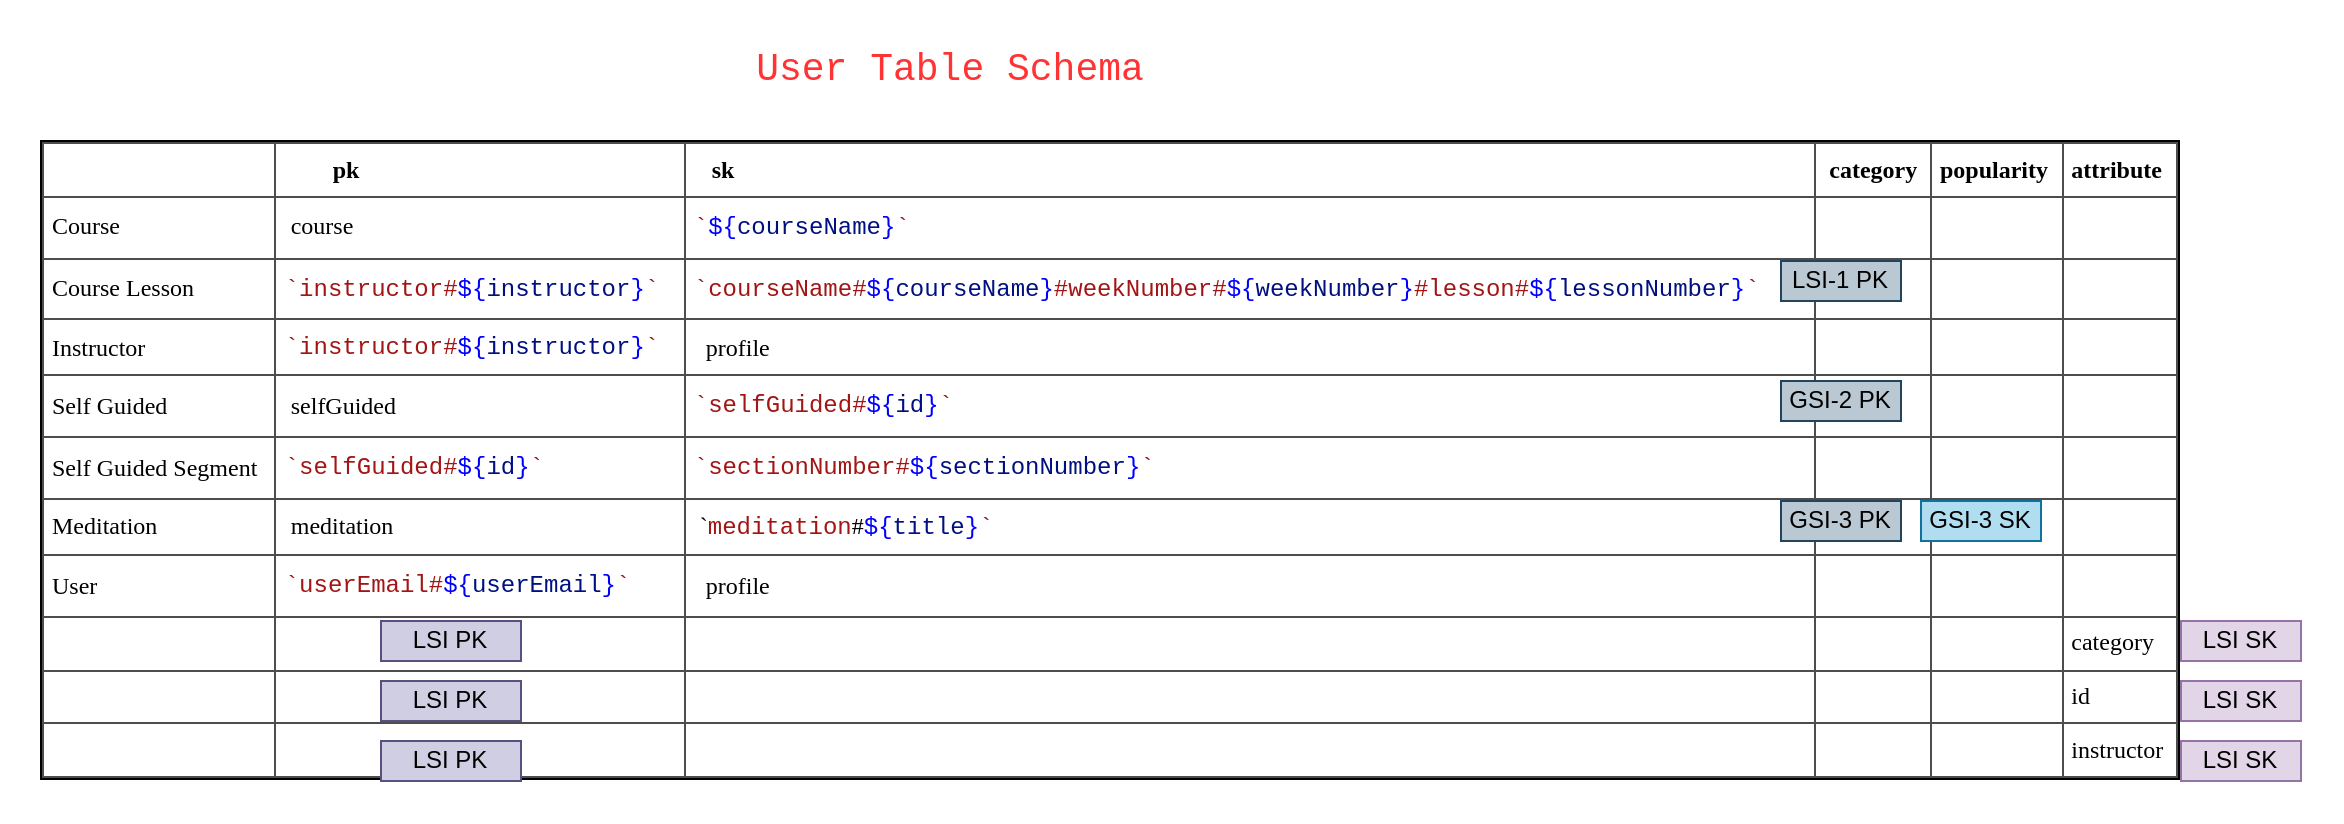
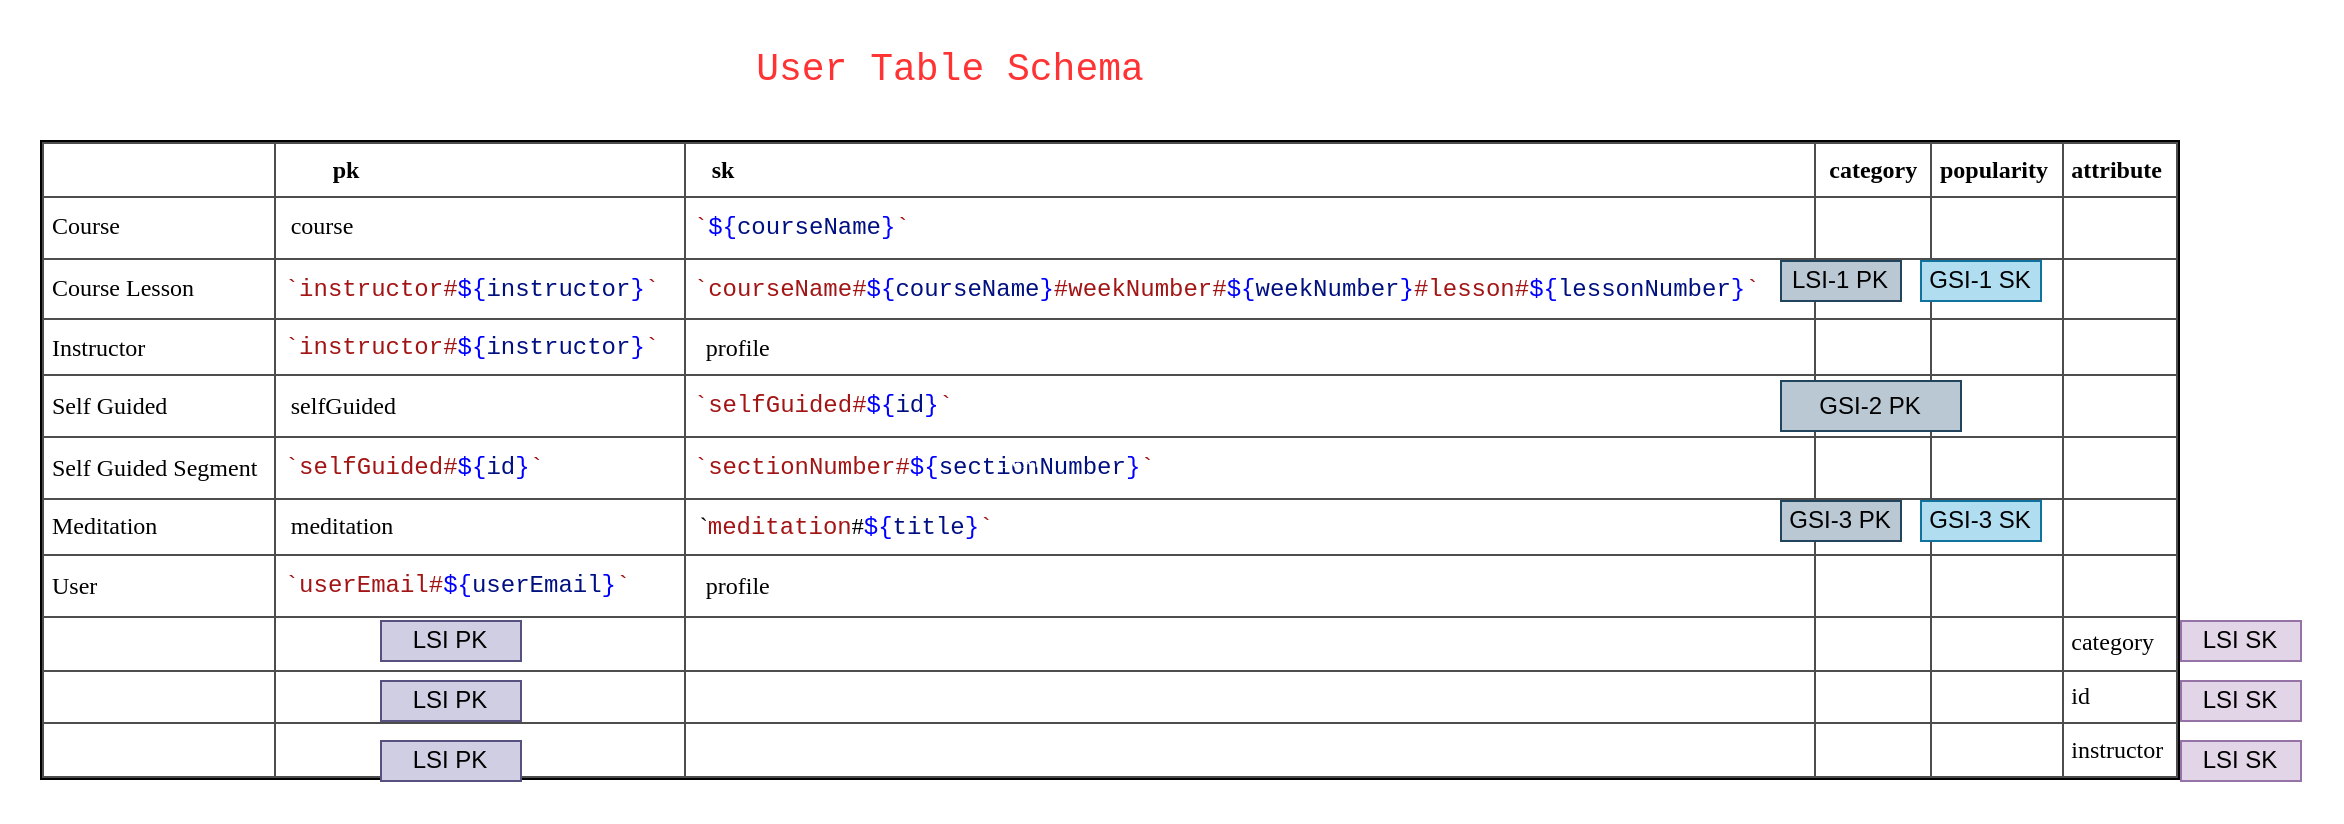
  <mxCell id="0" style=";html=1;" />
  <mxCell id="1" style=";html=1;" parent="0" />
  <mxCell id="2" value="&lt;table border=&quot;1&quot; width=&quot;100%&quot; cellpadding=&quot;4&quot; style=&quot;width: 100% ; height: 100% ; border-collapse: collapse ; border: 1px solid rgb(77 , 77 , 77)&quot;&gt;&lt;tbody&gt;&lt;tr&gt;&lt;td&gt;&lt;br&gt;&lt;/td&gt;&lt;th align=&quot;left&quot;&gt;&amp;nbsp; &amp;nbsp; &amp;nbsp; &amp;nbsp; pk&lt;/th&gt;&lt;th align=&quot;left&quot;&gt;&amp;nbsp; &amp;nbsp;sk&lt;/th&gt;&lt;th align=&quot;left&quot;&gt;&amp;nbsp;category&lt;/th&gt;&lt;td&gt;&lt;b&gt;popularity&lt;/b&gt;&lt;/td&gt;&lt;td&gt;&lt;b&gt;attribute&lt;/b&gt;&lt;/td&gt;&lt;/tr&gt;&lt;tr&gt;&lt;td&gt;Course&lt;/td&gt;&lt;td&gt;&amp;nbsp;course&lt;/td&gt;&lt;td&gt;&lt;div style=&quot;background-color: rgb(255 , 255 , 255) ; font-family: &amp;#34;menlo&amp;#34; , &amp;#34;monaco&amp;#34; , &amp;#34;courier new&amp;#34; , monospace ; line-height: 18px&quot;&gt;&lt;span style=&quot;color: #a31515&quot;&gt;`&lt;/span&gt;&lt;span style=&quot;color: #0000ff&quot;&gt;${&lt;/span&gt;&lt;span style=&quot;color: #001080&quot;&gt;courseName&lt;/span&gt;&lt;span style=&quot;color: #0000ff&quot;&gt;}&lt;/span&gt;&lt;span style=&quot;color: #a31515&quot;&gt;`&lt;/span&gt;&lt;/div&gt;&lt;/td&gt;&lt;td&gt;&lt;br&gt;&lt;/td&gt;&lt;td&gt;&lt;br&gt;&lt;/td&gt;&lt;td&gt;&lt;br&gt;&lt;/td&gt;&lt;/tr&gt;&lt;tr&gt;&lt;td&gt;Course Lesson&lt;/td&gt;&lt;td&gt;&lt;div style=&quot;background-color: rgb(255 , 255 , 255) ; font-family: &amp;#34;menlo&amp;#34; , &amp;#34;monaco&amp;#34; , &amp;#34;courier new&amp;#34; , monospace ; line-height: 18px&quot;&gt;&lt;span style=&quot;color: #a31515&quot;&gt;`instructor#&lt;/span&gt;&lt;span style=&quot;color: #0000ff&quot;&gt;${&lt;/span&gt;&lt;span style=&quot;color: #001080&quot;&gt;instructor&lt;/span&gt;&lt;span style=&quot;color: #0000ff&quot;&gt;}&lt;/span&gt;&lt;span style=&quot;color: #a31515&quot;&gt;`&lt;/span&gt;&lt;/div&gt;&lt;/td&gt;&lt;td&gt;&lt;div style=&quot;background-color: rgb(255 , 255 , 255) ; font-family: &amp;#34;menlo&amp;#34; , &amp;#34;monaco&amp;#34; , &amp;#34;courier new&amp;#34; , monospace ; line-height: 18px&quot;&gt;&lt;span style=&quot;color: #a31515&quot;&gt;`courseName#&lt;/span&gt;&lt;span style=&quot;color: #0000ff&quot;&gt;${&lt;/span&gt;&lt;span style=&quot;color: #001080&quot;&gt;courseName&lt;/span&gt;&lt;span style=&quot;color: #0000ff&quot;&gt;}&lt;/span&gt;&lt;span style=&quot;color: #a31515&quot;&gt;#weekNumber#&lt;/span&gt;&lt;span style=&quot;color: #0000ff&quot;&gt;${&lt;/span&gt;&lt;span style=&quot;color: #001080&quot;&gt;weekNumber&lt;/span&gt;&lt;span style=&quot;color: #0000ff&quot;&gt;}&lt;/span&gt;&lt;span style=&quot;color: #a31515&quot;&gt;#lesson#&lt;/span&gt;&lt;span style=&quot;color: #0000ff&quot;&gt;${&lt;/span&gt;&lt;span style=&quot;color: #001080&quot;&gt;lessonNumber&lt;/span&gt;&lt;span style=&quot;color: #0000ff&quot;&gt;}&lt;/span&gt;&lt;span style=&quot;color: #a31515&quot;&gt;`&lt;/span&gt;&lt;/div&gt;&lt;/td&gt;&lt;td&gt;&lt;br&gt;&lt;/td&gt;&lt;td&gt;&lt;br&gt;&lt;/td&gt;&lt;td&gt;&lt;br&gt;&lt;/td&gt;&lt;/tr&gt;&lt;tr&gt;&lt;td&gt;Instructor&lt;/td&gt;&lt;td&gt;&lt;span style=&quot;font-family: &amp;#34;menlo&amp;#34; , &amp;#34;monaco&amp;#34; , &amp;#34;courier new&amp;#34; , monospace ; color: rgb(163 , 21 , 21)&quot;&gt;`instructor#&lt;/span&gt;&lt;span style=&quot;font-family: &amp;#34;menlo&amp;#34; , &amp;#34;monaco&amp;#34; , &amp;#34;courier new&amp;#34; , monospace ; color: rgb(0 , 0 , 255)&quot;&gt;${&lt;/span&gt;&lt;span style=&quot;font-family: &amp;#34;menlo&amp;#34; , &amp;#34;monaco&amp;#34; , &amp;#34;courier new&amp;#34; , monospace ; color: rgb(0 , 16 , 128)&quot;&gt;instructor&lt;/span&gt;&lt;span style=&quot;font-family: &amp;#34;menlo&amp;#34; , &amp;#34;monaco&amp;#34; , &amp;#34;courier new&amp;#34; , monospace ; color: rgb(0 , 0 , 255)&quot;&gt;}&lt;/span&gt;&lt;span style=&quot;font-family: &amp;#34;menlo&amp;#34; , &amp;#34;monaco&amp;#34; , &amp;#34;courier new&amp;#34; , monospace ; color: rgb(163 , 21 , 21)&quot;&gt;`&lt;/span&gt;&lt;br&gt;&lt;/td&gt;&lt;td&gt;&amp;nbsp; profile&lt;/td&gt;&lt;td&gt;&lt;br&gt;&lt;/td&gt;&lt;td&gt;&lt;br&gt;&lt;/td&gt;&lt;td&gt;&lt;br&gt;&lt;/td&gt;&lt;/tr&gt;&lt;tr&gt;&lt;td&gt;Self Guided&lt;/td&gt;&lt;td&gt;&lt;font&gt;&amp;nbsp;selfGuided&lt;/font&gt;&lt;/td&gt;&lt;td&gt;&lt;div style=&quot;background-color: rgb(255 , 255 , 255) ; font-family: &amp;#34;menlo&amp;#34; , &amp;#34;monaco&amp;#34; , &amp;#34;courier new&amp;#34; , monospace ; line-height: 18px&quot;&gt;&lt;span style=&quot;color: #a31515&quot;&gt;`selfGuided#&lt;/span&gt;&lt;span style=&quot;color: #0000ff&quot;&gt;${&lt;/span&gt;&lt;span style=&quot;color: #001080&quot;&gt;id&lt;/span&gt;&lt;span style=&quot;color: #0000ff&quot;&gt;}&lt;/span&gt;&lt;span style=&quot;color: #a31515&quot;&gt;`&lt;/span&gt;&lt;/div&gt;&lt;/td&gt;&lt;td&gt;&lt;br&gt;&lt;/td&gt;&lt;td&gt;&lt;br&gt;&lt;/td&gt;&lt;td&gt;&lt;br&gt;&lt;/td&gt;&lt;/tr&gt;&lt;tr&gt;&lt;td&gt;Self Guided Segment&lt;/td&gt;&lt;td&gt;&lt;div style=&quot;background-color: rgb(255 , 255 , 255) ; font-family: &amp;#34;menlo&amp;#34; , &amp;#34;monaco&amp;#34; , &amp;#34;courier new&amp;#34; , monospace ; line-height: 18px&quot;&gt;&lt;span style=&quot;color: #a31515&quot;&gt;`selfGuided#&lt;/span&gt;&lt;span style=&quot;color: #0000ff&quot;&gt;${&lt;/span&gt;&lt;span style=&quot;color: #001080&quot;&gt;id&lt;/span&gt;&lt;span style=&quot;color: #0000ff&quot;&gt;}&lt;/span&gt;&lt;span style=&quot;color: #a31515&quot;&gt;`&lt;/span&gt;&lt;/div&gt;&lt;/td&gt;&lt;td&gt;&lt;div style=&quot;background-color: rgb(255 , 255 , 255) ; font-family: &amp;#34;menlo&amp;#34; , &amp;#34;monaco&amp;#34; , &amp;#34;courier new&amp;#34; , monospace ; line-height: 18px&quot;&gt;&lt;span style=&quot;color: #a31515&quot;&gt;`sectionNumber#&lt;/span&gt;&lt;span style=&quot;color: #0000ff&quot;&gt;${&lt;/span&gt;&lt;span style=&quot;color: #001080&quot;&gt;sectionNumber&lt;/span&gt;&lt;span style=&quot;color: #0000ff&quot;&gt;}&lt;/span&gt;&lt;span style=&quot;color: #a31515&quot;&gt;`&lt;/span&gt;&lt;/div&gt;&lt;/td&gt;&lt;td&gt;&lt;br&gt;&lt;/td&gt;&lt;td&gt;&lt;br&gt;&lt;/td&gt;&lt;td&gt;&lt;br&gt;&lt;/td&gt;&lt;/tr&gt;&lt;tr&gt;&lt;td&gt;Meditation&lt;/td&gt;&lt;td&gt;&amp;nbsp;meditation&lt;/td&gt;&lt;td&gt;&amp;nbsp;`&lt;span style=&quot;color: rgb(163 , 21 , 21) ; font-family: &amp;#34;menlo&amp;#34; , &amp;#34;monaco&amp;#34; , &amp;#34;courier new&amp;#34; , monospace ; background-color: rgb(255 , 255 , 255)&quot;&gt;meditation&lt;/span&gt;#&lt;span style=&quot;font-family: &amp;#34;menlo&amp;#34; , &amp;#34;monaco&amp;#34; , &amp;#34;courier new&amp;#34; , monospace ; color: rgb(0 , 0 , 255)&quot;&gt;${&lt;/span&gt;&lt;span style=&quot;font-family: &amp;#34;menlo&amp;#34; , &amp;#34;monaco&amp;#34; , &amp;#34;courier new&amp;#34; , monospace ; color: rgb(0 , 16 , 128)&quot;&gt;title&lt;/span&gt;&lt;span style=&quot;font-family: &amp;#34;menlo&amp;#34; , &amp;#34;monaco&amp;#34; , &amp;#34;courier new&amp;#34; , monospace ; color: rgb(0 , 0 , 255)&quot;&gt;}&lt;/span&gt;&lt;span style=&quot;font-family: &amp;#34;menlo&amp;#34; , &amp;#34;monaco&amp;#34; , &amp;#34;courier new&amp;#34; , monospace ; color: rgb(163 , 21 , 21)&quot;&gt;`&lt;/span&gt;&lt;/td&gt;&lt;td&gt;&lt;br&gt;&lt;/td&gt;&lt;td&gt;&lt;br&gt;&lt;/td&gt;&lt;td&gt;&lt;br&gt;&lt;/td&gt;&lt;/tr&gt;&lt;tr&gt;&lt;td&gt;User&lt;/td&gt;&lt;td&gt;&lt;div style=&quot;background-color: rgb(255 , 255 , 255) ; font-family: &amp;#34;menlo&amp;#34; , &amp;#34;monaco&amp;#34; , &amp;#34;courier new&amp;#34; , monospace ; line-height: 18px&quot;&gt;&lt;span style=&quot;color: #a31515&quot;&gt;`userEmail#&lt;/span&gt;&lt;span style=&quot;color: #0000ff&quot;&gt;${&lt;/span&gt;&lt;span style=&quot;color: #001080&quot;&gt;userEmail&lt;/span&gt;&lt;span style=&quot;color: #0000ff&quot;&gt;}&lt;/span&gt;&lt;span style=&quot;color: #a31515&quot;&gt;`&lt;/span&gt;&lt;/div&gt;&lt;/td&gt;&lt;td&gt;&amp;nbsp; profile&lt;/td&gt;&lt;td&gt;&lt;br&gt;&lt;/td&gt;&lt;td&gt;&lt;br&gt;&lt;/td&gt;&lt;td&gt;&lt;br&gt;&lt;/td&gt;&lt;/tr&gt;&lt;tr&gt;&lt;td&gt;&lt;br&gt;&lt;/td&gt;&lt;td&gt;&lt;br&gt;&lt;/td&gt;&lt;td&gt;&lt;br&gt;&lt;/td&gt;&lt;td&gt;&lt;br&gt;&lt;/td&gt;&lt;td&gt;&lt;br&gt;&lt;/td&gt;&lt;td&gt;category&lt;/td&gt;&lt;/tr&gt;&lt;tr&gt;&lt;td&gt;&lt;br&gt;&lt;/td&gt;&lt;td&gt;&lt;br&gt;&lt;/td&gt;&lt;td&gt;&lt;br&gt;&lt;/td&gt;&lt;td&gt;&lt;br&gt;&lt;/td&gt;&lt;td&gt;&lt;br&gt;&lt;/td&gt;&lt;td&gt;id&lt;/td&gt;&lt;/tr&gt;&lt;tr&gt;&lt;td&gt;&lt;br&gt;&lt;/td&gt;&lt;td&gt;&lt;br&gt;&lt;/td&gt;&lt;td&gt;&lt;br&gt;&lt;/td&gt;&lt;td&gt;&lt;br&gt;&lt;/td&gt;&lt;td&gt;&lt;br&gt;&lt;/td&gt;&lt;td&gt;instructor&lt;/td&gt;&lt;/tr&gt;&lt;/tbody&gt;&lt;/table&gt;" style="text;html=1;overflow=fill;rounded=1;fillColor=none;labelBackgroundColor=none;labelBorderColor=#000000;spacingTop=1;fontFamily=Tahoma;glass=1;rotation=0;arcSize=8;" vertex="1" parent="1"><mxGeometry x="20" y="70" width="1070" height="320" as="geometry" /></mxCell>
  <mxCell id="3" value="GSI-3 PK" style="text;html=1;fillColor=#bac8d3;align=center;verticalAlign=middle;whiteSpace=wrap;rounded=0;strokeColor=#23445d;" vertex="1" parent="1"><mxGeometry x="890" y="250" width="60" height="20" as="geometry" /></mxCell>
- <mxCell id="4" value="GSI-2 PK" style="text;html=1;fillColor=#bac8d3;align=center;verticalAlign=middle;whiteSpace=wrap;rounded=0;strokeColor=#23445d;" vertex="1" parent="1"><mxGeometry x="890" y="190" width="60" height="20" as="geometry" /></mxCell>
+ <mxCell id="4" value="GSI-2 PK" style="text;html=1;fillColor=#bac8d3;align=center;verticalAlign=middle;whiteSpace=wrap;rounded=0;strokeColor=#23445d;" vertex="1" parent="1"><mxGeometry x="890" y="190" width="90" height="25" as="geometry" /></mxCell>
  <mxCell id="5" value="LSI-1 PK" style="text;html=1;fillColor=#bac8d3;align=center;verticalAlign=middle;whiteSpace=wrap;rounded=0;strokeColor=#23445d;" vertex="1" parent="1"><mxGeometry x="890" y="130" width="60" height="20" as="geometry" /></mxCell>
  <mxCell id="6" value="LSI PK" style="text;html=1;fillColor=#d0cee2;align=center;verticalAlign=middle;whiteSpace=wrap;rounded=0;strokeColor=#56517e;" vertex="1" parent="1"><mxGeometry x="190" y="310" width="70" height="20" as="geometry" /></mxCell>
+ <mxCell id="7" value="GSI-1 SK" style="text;html=1;fillColor=#b1ddf0;align=center;verticalAlign=middle;whiteSpace=wrap;rounded=0;strokeColor=#10739e;" vertex="1" parent="1"><mxGeometry x="960" y="130" width="60" height="20" as="geometry" /></mxCell>
  <mxCell id="8" value="GSI-3 SK" style="text;html=1;fillColor=#b1ddf0;align=center;verticalAlign=middle;whiteSpace=wrap;rounded=0;strokeColor=#10739e;" vertex="1" parent="1"><mxGeometry x="960" y="250" width="60" height="20" as="geometry" /></mxCell>
  <mxCell id="9" value="LSI SK" style="text;html=1;fillColor=#e1d5e7;align=center;verticalAlign=middle;whiteSpace=wrap;rounded=0;strokeColor=#9673a6;" vertex="1" parent="1"><mxGeometry x="1090" y="370" width="60" height="20" as="geometry" /></mxCell>
  <mxCell id="10" value="LSI SK" style="text;html=1;fillColor=#e1d5e7;align=center;verticalAlign=middle;whiteSpace=wrap;rounded=0;strokeColor=#9673a6;" vertex="1" parent="1"><mxGeometry x="1090" y="310" width="60" height="20" as="geometry" /></mxCell>
  <mxCell id="11" value="LSI SK" style="text;html=1;fillColor=#e1d5e7;align=center;verticalAlign=middle;whiteSpace=wrap;rounded=0;strokeColor=#9673a6;" vertex="1" parent="1"><mxGeometry x="1090" y="340" width="60" height="20" as="geometry" /></mxCell>
  <mxCell id="12" value="LSI PK" style="text;html=1;fillColor=#d0cee2;align=center;verticalAlign=middle;whiteSpace=wrap;rounded=0;strokeColor=#56517e;" vertex="1" parent="1"><mxGeometry x="190" y="340" width="70" height="20" as="geometry" /></mxCell>
  <mxCell id="13" value="LSI PK" style="text;html=1;fillColor=#d0cee2;align=center;verticalAlign=middle;whiteSpace=wrap;rounded=0;strokeColor=#56517e;" vertex="1" parent="1"><mxGeometry x="190" y="370" width="70" height="20" as="geometry" /></mxCell>
- <mxCell id="14" value="Text" style="text;html=1;strokeColor=none;fillColor=none;align=center;verticalAlign=middle;whiteSpace=wrap;rounded=0;glass=1;labelBackgroundColor=none;fontFamily=Tahoma;fontColor=#FFFFFF;" vertex="1" parent="1"><mxGeometry x="570" y="220" width="40" height="20" as="geometry" /></mxCell>
+ <mxCell id="14" value="Text" style="text;html=1;strokeColor=none;fillColor=none;align=center;verticalAlign=middle;whiteSpace=wrap;rounded=0;glass=1;labelBackgroundColor=none;fontFamily=Tahoma;fontColor=#FFFFFF;" vertex="1" parent="1"><mxGeometry x="490" y="220" width="40" height="20" as="geometry" /></mxCell>
  <mxCell id="15" value="&lt;font style=&quot;font-size: 19px&quot; face=&quot;Courier New&quot; color=&quot;#ff3333&quot;&gt;User Table Schema&lt;/font&gt;" style="text;html=1;strokeColor=none;fillColor=none;align=center;verticalAlign=middle;whiteSpace=wrap;rounded=0;glass=1;labelBackgroundColor=none;fontFamily=Tahoma;fontColor=#FFFFFF;" vertex="1" parent="1"><mxGeometry x="290" y="20" width="370" height="30" as="geometry" /></mxCell>
